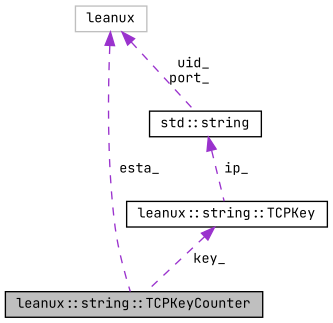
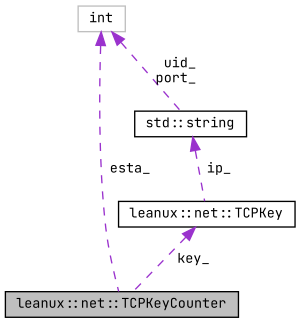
  digraph {
    fontname="JetBrains Mono"
    node [color=black fontname="JetBrains Mono" fontsize=10 shape=record]
    edge [color=darkorchid3 dir=back fontname="JetBrains Mono" fontsize=10 labelfontname=Helvetica labelfontsize=10 style=dashed]
-   n1 [fillcolor=grey75 fontcolor=black height=0.2 label="leanux::string::TCPKeyCounter" style=filled width=0.4]
-   n2 [height=0.2 label="leanux::string::TCPKey" width=0.4]
-   n3 [color=grey75 height=0.2 label=leanux width=0.4]
+   n1 [fillcolor=grey75 fontcolor=black height=0.2 label="leanux::net::TCPKeyCounter" style=filled width=0.4]
+   n2 [height=0.2 label="leanux::net::TCPKey" width=0.4]
+   n3 [color=grey75 height=0.2 label=int width=0.4]
    n4 [height=0.2 label="std::string" width=0.4]
    n2 -> n1 [label=" key_"]
    n3 -> n1 [label=" esta_"]
    n3 -> n4 [label=" uid_\nport_"]
    n4 -> n2 [label=" ip_"]
  }
